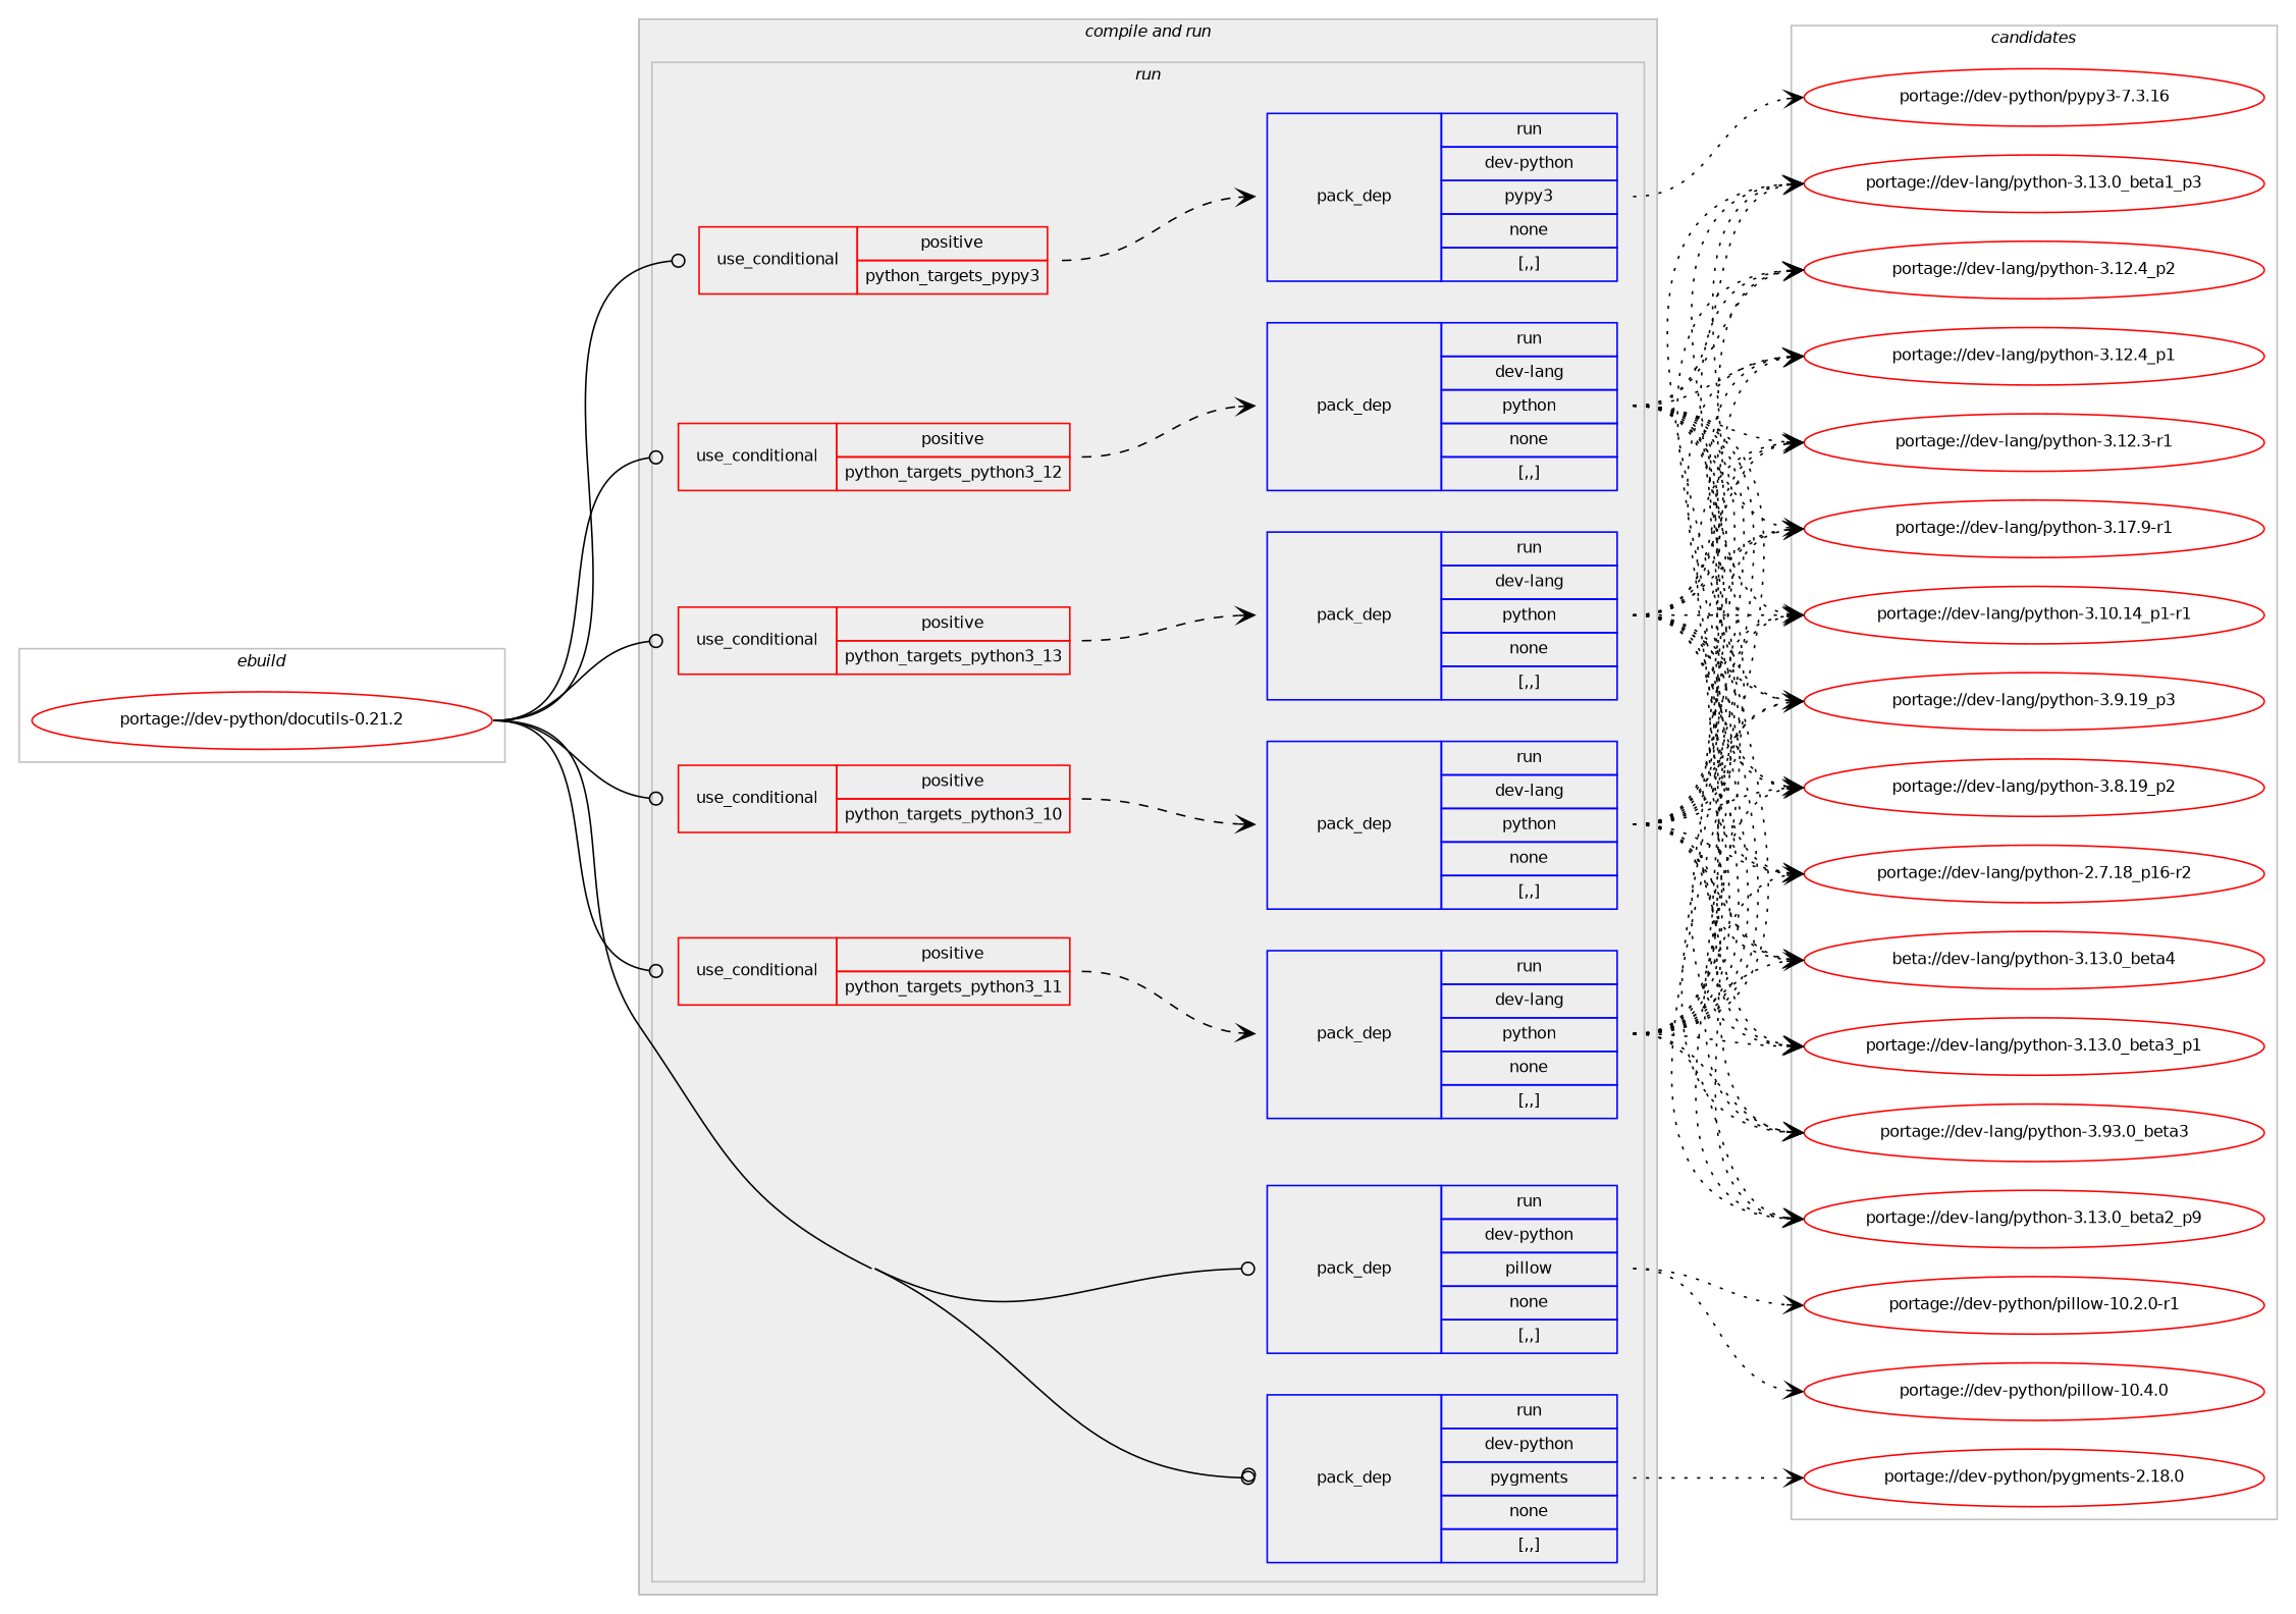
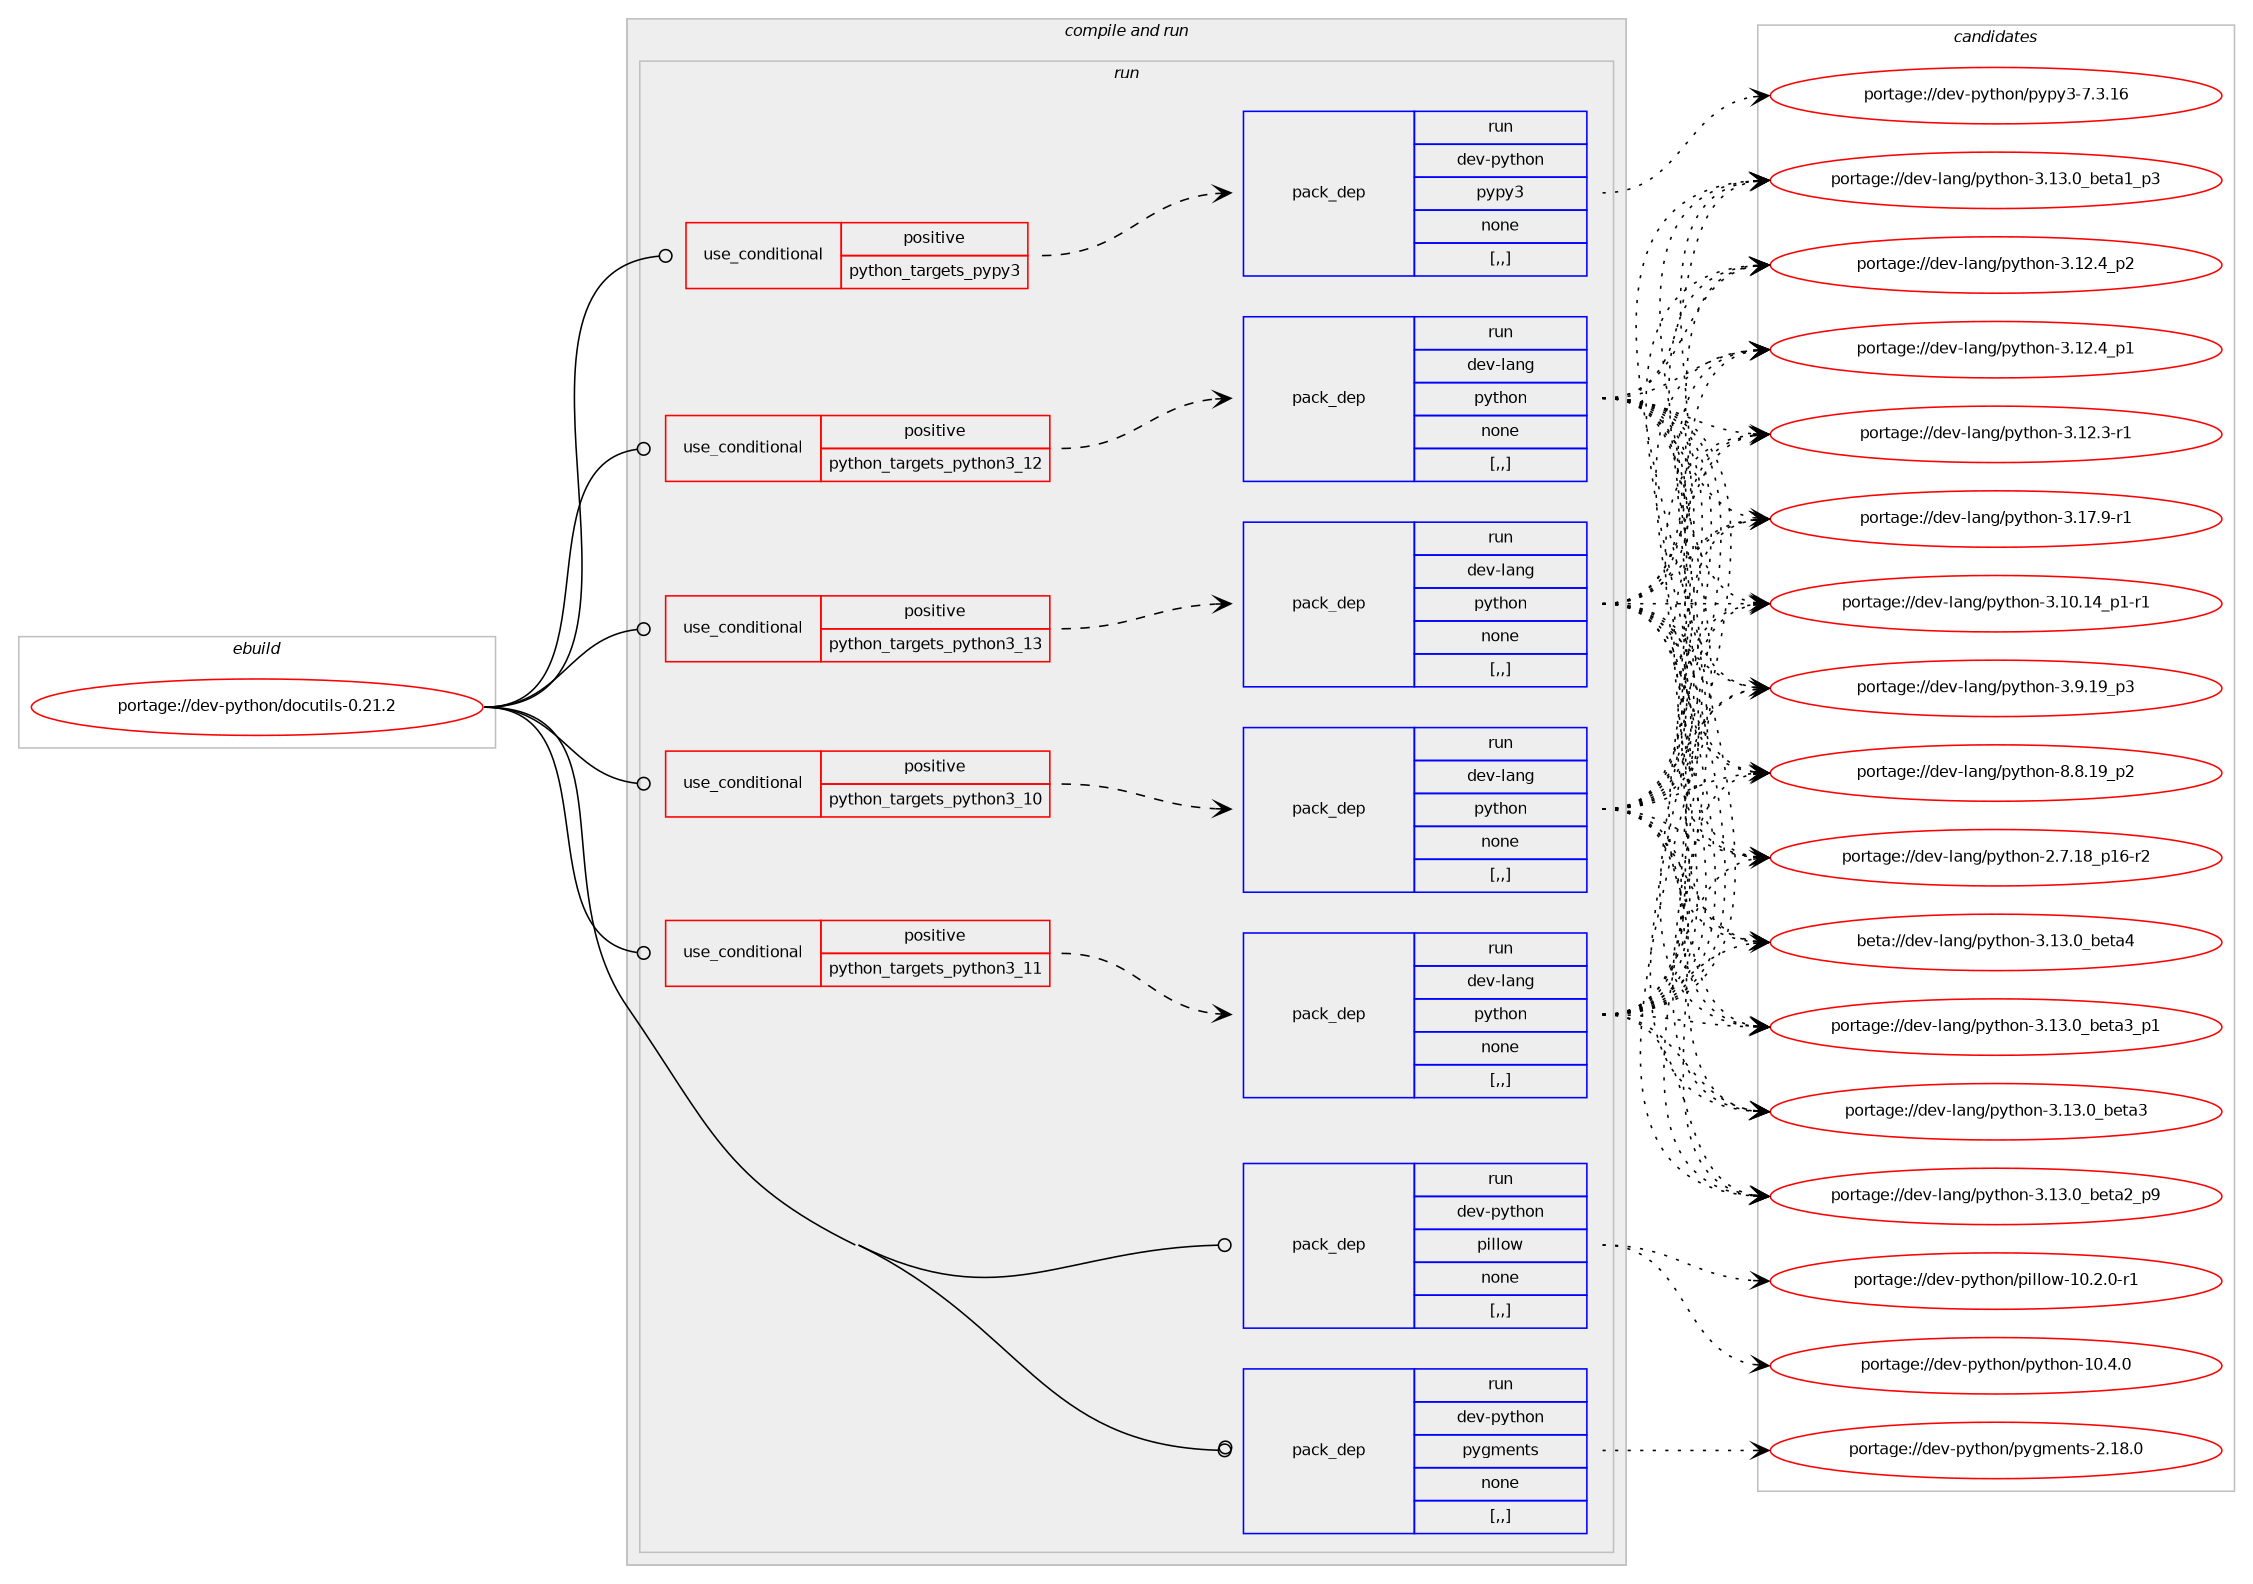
  digraph {
    compound=true
    concentrate=true
    fontname=Helvetica
    fontsize=10
    newrank=true
    rankdir=LR
    ranksep=1.5
    node [color=red fontname=Helvetica fontsize=10]
    edge [arrowhead=vee headport=w style=dotted tailport=e weight=100]
    n1 [label="portage://dev-python/docutils-0.21.2" width=4]
    n2 [color=blue label=<<TABLE BORDER="0" CELLBORDER="1" CELLSPACING="0" CELLPADDING="4" WIDTH="220"><TR><TD ROWSPAN="6" CELLPADDING="30">pack_dep</TD></TR><TR><TD WIDTH="110">run</TD></TR><TR><TD>dev-python</TD></TR><TR><TD>pypy3</TD></TR><TR><TD>none</TD></TR><TR><TD>[,,]</TD></TR></TABLE>> shape=none]
    n3 [label=<<TABLE BORDER="0" CELLBORDER="1" CELLSPACING="0" CELLPADDING="4"><TR><TD ROWSPAN="3" CELLPADDING="10">use_conditional</TD></TR><TR><TD>positive</TD></TR><TR><TD>python_targets_pypy3</TD></TR></TABLE>> shape=none]
    n4 [color=blue label=<<TABLE BORDER="0" CELLBORDER="1" CELLSPACING="0" CELLPADDING="4" WIDTH="220"><TR><TD ROWSPAN="6" CELLPADDING="30">pack_dep</TD></TR><TR><TD WIDTH="110">run</TD></TR><TR><TD>dev-lang</TD></TR><TR><TD>python</TD></TR><TR><TD>none</TD></TR><TR><TD>[,,]</TD></TR></TABLE>> shape=none]
    n5 [label=<<TABLE BORDER="0" CELLBORDER="1" CELLSPACING="0" CELLPADDING="4"><TR><TD ROWSPAN="3" CELLPADDING="10">use_conditional</TD></TR><TR><TD>positive</TD></TR><TR><TD>python_targets_python3_10</TD></TR></TABLE>> shape=none]
    n6 [color=blue label=<<TABLE BORDER="0" CELLBORDER="1" CELLSPACING="0" CELLPADDING="4" WIDTH="220"><TR><TD ROWSPAN="6" CELLPADDING="30">pack_dep</TD></TR><TR><TD WIDTH="110">run</TD></TR><TR><TD>dev-lang</TD></TR><TR><TD>python</TD></TR><TR><TD>none</TD></TR><TR><TD>[,,]</TD></TR></TABLE>> shape=none]
    n7 [label=<<TABLE BORDER="0" CELLBORDER="1" CELLSPACING="0" CELLPADDING="4"><TR><TD ROWSPAN="3" CELLPADDING="10">use_conditional</TD></TR><TR><TD>positive</TD></TR><TR><TD>python_targets_python3_11</TD></TR></TABLE>> shape=none]
    n8 [color=blue label=<<TABLE BORDER="0" CELLBORDER="1" CELLSPACING="0" CELLPADDING="4" WIDTH="220"><TR><TD ROWSPAN="6" CELLPADDING="30">pack_dep</TD></TR><TR><TD WIDTH="110">run</TD></TR><TR><TD>dev-lang</TD></TR><TR><TD>python</TD></TR><TR><TD>none</TD></TR><TR><TD>[,,]</TD></TR></TABLE>> shape=none]
    n9 [label=<<TABLE BORDER="0" CELLBORDER="1" CELLSPACING="0" CELLPADDING="4"><TR><TD ROWSPAN="3" CELLPADDING="10">use_conditional</TD></TR><TR><TD>positive</TD></TR><TR><TD>python_targets_python3_12</TD></TR></TABLE>> shape=none]
    n10 [color=blue label=<<TABLE BORDER="0" CELLBORDER="1" CELLSPACING="0" CELLPADDING="4" WIDTH="220"><TR><TD ROWSPAN="6" CELLPADDING="30">pack_dep</TD></TR><TR><TD WIDTH="110">run</TD></TR><TR><TD>dev-lang</TD></TR><TR><TD>python</TD></TR><TR><TD>none</TD></TR><TR><TD>[,,]</TD></TR></TABLE>> shape=none]
    n11 [label=<<TABLE BORDER="0" CELLBORDER="1" CELLSPACING="0" CELLPADDING="4"><TR><TD ROWSPAN="3" CELLPADDING="10">use_conditional</TD></TR><TR><TD>positive</TD></TR><TR><TD>python_targets_python3_13</TD></TR></TABLE>> shape=none]
    n12 [color=blue label=<<TABLE BORDER="0" CELLBORDER="1" CELLSPACING="0" CELLPADDING="4" WIDTH="220"><TR><TD ROWSPAN="6" CELLPADDING="30">pack_dep</TD></TR><TR><TD WIDTH="110">run</TD></TR><TR><TD>dev-python</TD></TR><TR><TD>pillow</TD></TR><TR><TD>none</TD></TR><TR><TD>[,,]</TD></TR></TABLE>> shape=none]
    n13 [color=blue label=<<TABLE BORDER="0" CELLBORDER="1" CELLSPACING="0" CELLPADDING="4" WIDTH="220"><TR><TD ROWSPAN="6" CELLPADDING="30">pack_dep</TD></TR><TR><TD WIDTH="110">run</TD></TR><TR><TD>dev-python</TD></TR><TR><TD>pygments</TD></TR><TR><TD>none</TD></TR><TR><TD>[,,]</TD></TR></TABLE>> shape=none]
    n14 [label="portage://dev-python/pypy3-7.3.16" width=4]
    n15 [label="beta://dev-lang/python-3.13.0_beta4" width=4]
    n16 [label="portage://dev-lang/python-3.13.0_beta3_p1" width=4]
-   n17 [label="portage://dev-lang/python-3.93.0_beta3" width=4]
+   n17 [label="portage://dev-lang/python-3.13.0_beta3" width=4]
    n18 [label="portage://dev-lang/python-3.13.0_beta2_p9" width=4]
    n19 [label="portage://dev-lang/python-3.13.0_beta1_p3" width=4]
    n20 [label="portage://dev-lang/python-3.12.4_p2" width=4]
    n21 [label="portage://dev-lang/python-3.12.4_p1" width=4]
    n22 [label="portage://dev-lang/python-3.12.3-r1" width=4]
    n23 [label="portage://dev-lang/python-3.17.9-r1" width=4]
    n24 [label="portage://dev-lang/python-3.10.14_p1-r1" width=4]
    n25 [label="portage://dev-lang/python-3.9.19_p3" width=4]
-   n26 [label="portage://dev-lang/python-3.8.19_p2" width=4]
+   n26 [label="portage://dev-lang/python-8.8.19_p2" width=4]
    n27 [label="portage://dev-lang/python-2.7.18_p16-r2" width=4]
-   n28 [label="portage://dev-python/pillow-10.4.0" width=4]
+   n28 [label="portage://dev-python/python-10.4.0" width=4]
    n29 [label="portage://dev-python/pillow-10.2.0-r1" width=4]
    n30 [label="portage://dev-python/pygments-2.18.0" width=4]
    subgraph cluster_1 {
      color=gray
      label=<<i>ebuild</i>>
      n1
    }
    subgraph cluster_2 {
      color=gray
      label=<<i>dependencies</i>>
      subgraph cluster_3 {
        color=gray
        fillcolor="#eeeeee"
        label=<<i>compile</i>>
        style=filled
      }
      subgraph cluster_4 {
        color=gray
        fillcolor="#eeeeee"
        label=<<i>compile and run</i>>
        style=filled
      }
      subgraph cluster_5 {
        color=gray
        fillcolor="#eeeeee"
        label=<<i>run</i>>
        style=filled
        subgraph sub_6 {
          color=gray
          fillcolor="#eeeeee"
          label=<<i>run</i>>
          style=filled
          n3
          subgraph sub_7 {
            color=gray
            fillcolor="#eeeeee"
            label=<<i>run</i>>
            style=filled
            n2
          }
        }
        subgraph sub_8 {
          color=gray
          fillcolor="#eeeeee"
          label=<<i>run</i>>
          style=filled
          n5
          subgraph sub_9 {
            color=gray
            fillcolor="#eeeeee"
            label=<<i>run</i>>
            style=filled
            n4
          }
        }
        subgraph sub_10 {
          color=gray
          fillcolor="#eeeeee"
          label=<<i>run</i>>
          style=filled
          n7
          subgraph sub_11 {
            color=gray
            fillcolor="#eeeeee"
            label=<<i>run</i>>
            style=filled
            n6
          }
        }
        subgraph sub_12 {
          color=gray
          fillcolor="#eeeeee"
          label=<<i>run</i>>
          style=filled
          n9
          subgraph sub_13 {
            color=gray
            fillcolor="#eeeeee"
            label=<<i>run</i>>
            style=filled
            n8
          }
        }
        subgraph sub_14 {
          color=gray
          fillcolor="#eeeeee"
          label=<<i>run</i>>
          style=filled
          n11
          subgraph sub_15 {
            color=gray
            fillcolor="#eeeeee"
            label=<<i>run</i>>
            style=filled
            n10
          }
        }
        subgraph sub_16 {
          color=gray
          fillcolor="#eeeeee"
          label=<<i>run</i>>
          style=filled
          n12
        }
        subgraph sub_17 {
          color=gray
          fillcolor="#eeeeee"
          label=<<i>run</i>>
          style=filled
          n13
        }
      }
    }
    subgraph cluster_18 {
      color=gray
      label=<<i>candidates</i>>
      rank=same
      subgraph sub_19 {
        color=black
        label=<<i>candidates</i>>
        nodesep=1
        rank=same
        n14
      }
      subgraph sub_20 {
        color=black
        label=<<i>candidates</i>>
        nodesep=1
        rank=same
        n15
        n16
        n17
        n18
        n19
        n20
        n21
        n22
        n23
        n24
        n25
        n26
        n27
      }
      subgraph sub_21 {
        color=black
        label=<<i>candidates</i>>
        nodesep=1
        rank=same
        n15
        n16
        n17
        n18
        n19
        n20
        n21
        n22
        n23
        n24
        n25
        n26
        n27
      }
      subgraph sub_22 {
        color=black
        label=<<i>candidates</i>>
        nodesep=1
        rank=same
        n15
        n16
        n17
        n18
        n19
        n20
        n21
        n22
        n23
        n24
        n25
        n26
        n27
      }
      subgraph sub_23 {
        color=black
        label=<<i>candidates</i>>
        nodesep=1
        rank=same
        n15
        n16
        n17
        n18
        n19
        n20
        n21
        n22
        n23
        n24
        n25
        n26
        n27
      }
      subgraph sub_24 {
        color=black
        label=<<i>candidates</i>>
        nodesep=1
        rank=same
        n28
        n29
      }
      subgraph sub_25 {
        color=black
        label=<<i>candidates</i>>
        nodesep=1
        rank=same
        n30
      }
    }
    n1 -> n3 [arrowhead=odot style=solid weight=20]
    n1 -> n5 [arrowhead=odot style=solid weight=20]
    n1 -> n7 [arrowhead=odot style=solid weight=20]
    n1 -> n9 [arrowhead=odot style=solid weight=20]
    n1 -> n11 [arrowhead=odot style=solid weight=20]
    n1 -> n12 [arrowhead=odot style=solid weight=20]
    n1 -> n13 [arrowhead=odot style=solid weight=20]
    n2 -> n14
    n3 -> n2 [style=dashed weight=20]
    n4 -> n15
    n4 -> n16
    n4 -> n17
    n4 -> n18
    n4 -> n19
    n4 -> n20
    n4 -> n21
    n4 -> n22
    n4 -> n23
    n4 -> n24
    n4 -> n25
    n4 -> n26
    n4 -> n27
    n5 -> n4 [style=dashed weight=20]
    n6 -> n15
    n6 -> n16
    n6 -> n17
    n6 -> n18
    n6 -> n19
    n6 -> n20
    n6 -> n21
    n6 -> n22
    n6 -> n23
    n6 -> n24
    n6 -> n25
    n6 -> n26
    n6 -> n27
    n7 -> n6 [style=dashed weight=20]
    n8 -> n15
    n8 -> n16
    n8 -> n17
    n8 -> n18
    n8 -> n19
    n8 -> n20
    n8 -> n21
    n8 -> n22
    n8 -> n23
    n8 -> n24
    n8 -> n25
    n8 -> n26
    n8 -> n27
    n9 -> n8 [style=dashed weight=20]
    n10 -> n15
    n10 -> n16
    n10 -> n17
    n10 -> n18
    n10 -> n19
    n10 -> n20
    n10 -> n21
    n10 -> n22
    n10 -> n23
    n10 -> n24
    n10 -> n25
    n10 -> n26
    n10 -> n27
    n11 -> n10 [style=dashed weight=20]
    n12 -> n28
    n12 -> n29
    n13 -> n30
  }
